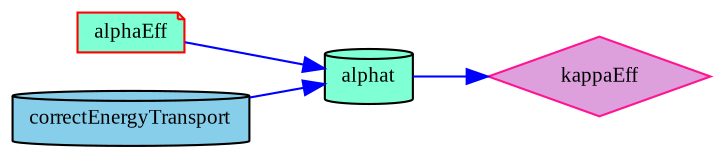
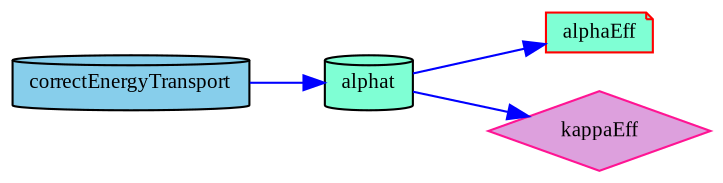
  digraph {
    fontname="Liberation Serif"
    rankdir=LR
    node [color=black fillcolor=aquamarine fontname="Liberation Serif" fontsize=10 shape=cylinder style=filled]
    edge [color=blue fontname="Liberation Serif" fontsize=10 labelfontname=Helvetica labelfontsize=10 style=solid]
    n1 [fontcolor=black height=0.2 label=alphat width=0.4]
    n2 [color=red height=0.2 label=alphaEff shape=note width=0.4]
    n3 [color=deeppink fillcolor=plum height=0.2 label=kappaEff shape=diamond width=0.4]
    n4 [fillcolor=skyblue height=0.2 label=correctEnergyTransport width=0.4]
-   n2 -> n1
+   n1 -> n2
    n1 -> n3
    n4 -> n1
  }
